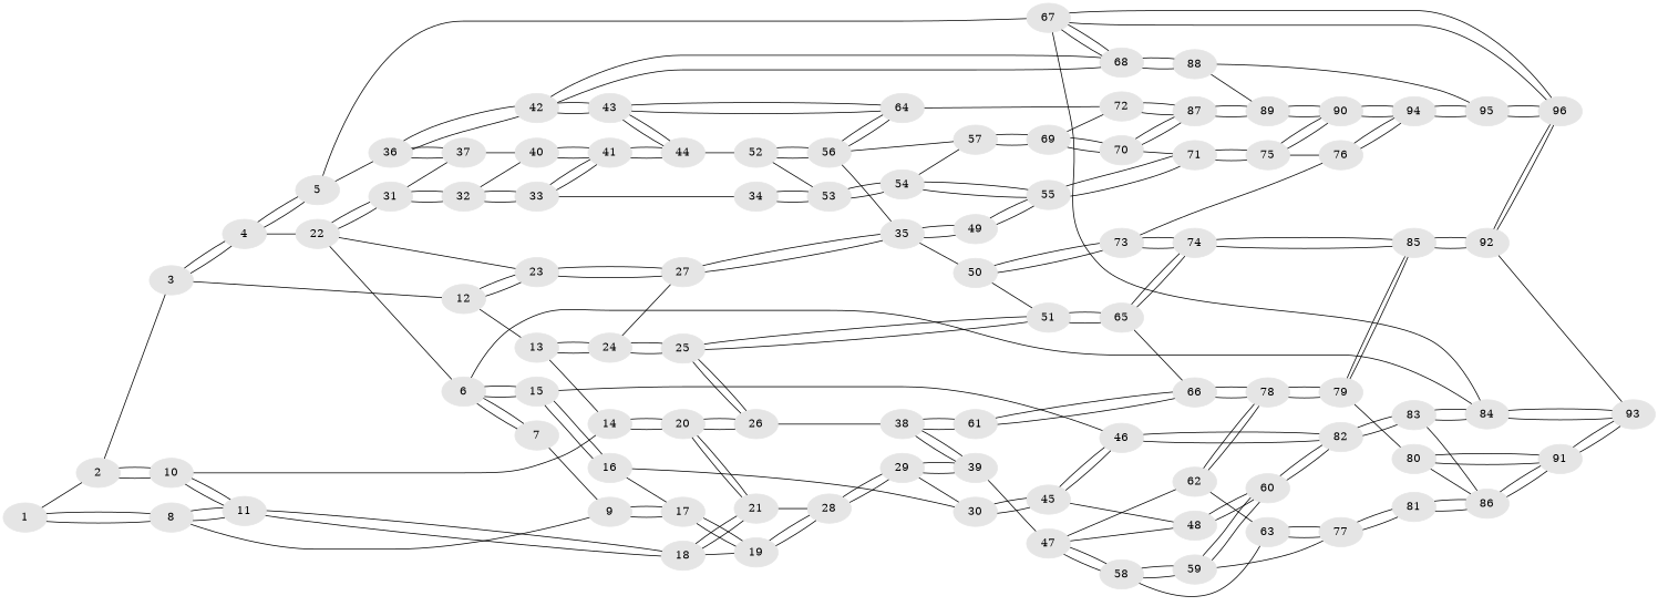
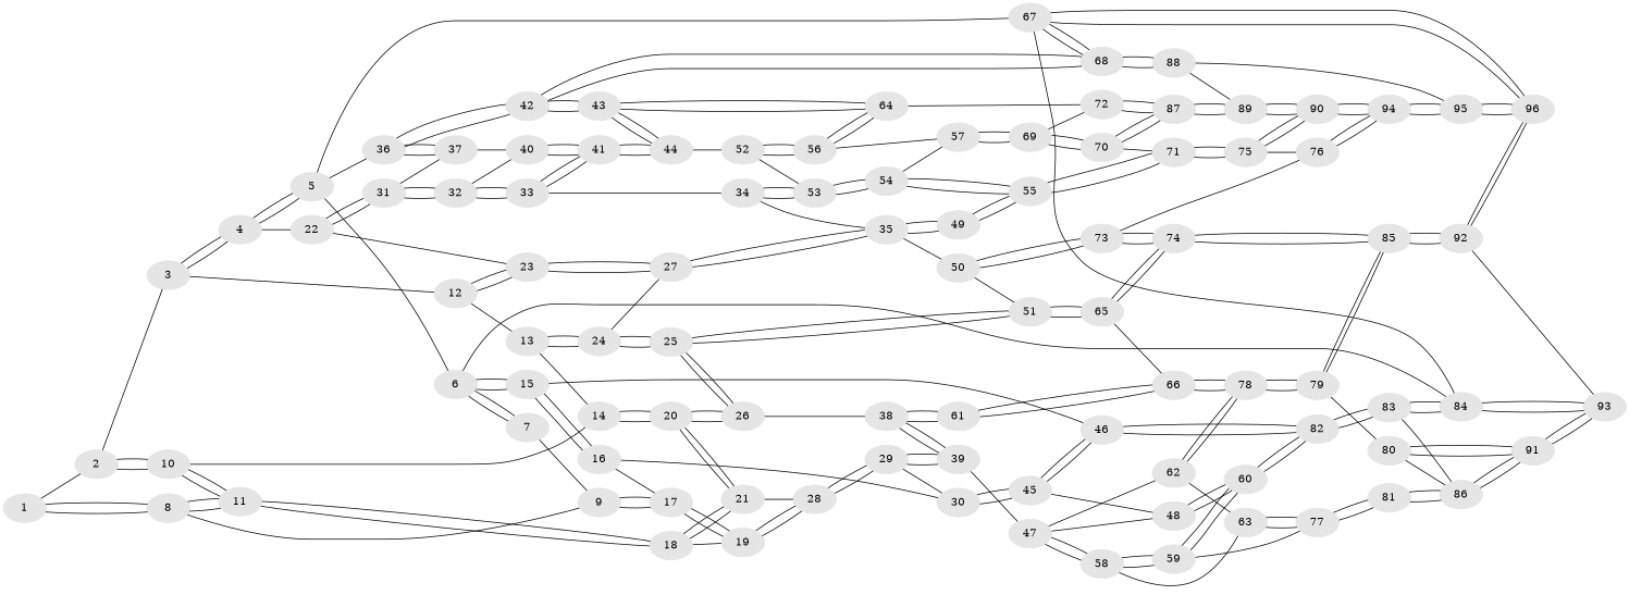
  graph {
    rankdir=LR
    node [color=gray90 style=filled]
    1
    2
    8
    3
    10
    9
    11
    4
    12
    14
    5
    22
    13
    23
    6
    36
    67
    31
    7
    15
    84
    37
    42
    68
    96
    16
    46
    93
    17
    18
    19
    20
    21
    24
    27
    25
    26
    30
    82
    45
    28
    29
    38
    32
    35
    51
    65
    39
    61
    49
    50
    47
    48
    33
    40
    34
    41
    53
    44
    54
    55
    43
    66
    58
    62
    52
    64
    88
    72
    56
    60
    83
    59
    63
    73
    71
    74
    76
    57
    69
    75
    70
    77
    81
    78
    79
    87
    85
    89
    95
    90
    94
    92
    86
    80
    91
    1 -- 2
    1 -- 8
    1 -- 8
    2 -- 3
    2 -- 10
    2 -- 10
    8 -- 9
    8 -- 11
    8 -- 11
    3 -- 4
    3 -- 4
    3 -- 12
    10 -- 11
    10 -- 11
    10 -- 14
    9 -- 17
    9 -- 17
    11 -- 18
    11 -- 18
    4 -- 5
    4 -- 5
    4 -- 22
    12 -- 13
    12 -- 23
    12 -- 23
    14 -- 20
    14 -- 20
-   22 -- 6
+   5 -- 6
    5 -- 36
    5 -- 67
    22 -- 23
    22 -- 31
    22 -- 31
    13 -- 14
    13 -- 24
    13 -- 24
    23 -- 27
    23 -- 27
    6 -- 7
    6 -- 7
    6 -- 15
    6 -- 15
    6 -- 84
    36 -- 37
    36 -- 37
    36 -- 42
    36 -- 42
    67 -- 84
    67 -- 68
    67 -- 68
    67 -- 96
    67 -- 96
    31 -- 37
    31 -- 32
    31 -- 32
    7 -- 9
    15 -- 16
    15 -- 16
    15 -- 46
    84 -- 93
    84 -- 93
    37 -- 40
    42 -- 68
    42 -- 68
    42 -- 43
    42 -- 43
    68 -- 88
    68 -- 88
    16 -- 17
    16 -- 30
    46 -- 82
    46 -- 82
    17 -- 19
    17 -- 19
    18 -- 19
    18 -- 21
    18 -- 21
    19 -- 28
    19 -- 28
    20 -- 21
    20 -- 21
    20 -- 26
    20 -- 26
    21 -- 28
    24 -- 27
    24 -- 25
    24 -- 25
    27 -- 35
    27 -- 35
    25 -- 26
    25 -- 26
    25 -- 51
    25 -- 51
    26 -- 38
    30 -- 45
    30 -- 45
    82 -- 83
    82 -- 83
    45 -- 46
    45 -- 46
    45 -- 48
    28 -- 29
    28 -- 29
    29 -- 30
    29 -- 39
    29 -- 39
    38 -- 39
    38 -- 39
    38 -- 61
    38 -- 61
    32 -- 33
    32 -- 33
    32 -- 40
    35 -- 49
    35 -- 49
    35 -- 50
    51 -- 65
    51 -- 65
    65 -- 66
    65 -- 74
    65 -- 74
    39 -- 47
    61 -- 66
    61 -- 66
    49 -- 55
    49 -- 55
    50 -- 51
    50 -- 73
    50 -- 73
    47 -- 48
    47 -- 58
    47 -- 58
    47 -- 62
    48 -- 60
    48 -- 60
    33 -- 34
    33 -- 41
    33 -- 41
    40 -- 41
    40 -- 41
-   56 -- 35
+   34 -- 35
    34 -- 53
    34 -- 53
    41 -- 44
    41 -- 44
    53 -- 54
    53 -- 54
    44 -- 52
    54 -- 55
    54 -- 55
    54 -- 57
    55 -- 71
    55 -- 71
    43 -- 44
    43 -- 44
    43 -- 64
    43 -- 64
    66 -- 78
    66 -- 78
    58 -- 59
    58 -- 59
    58 -- 63
    62 -- 63
    62 -- 78
    62 -- 78
    52 -- 53
    52 -- 56
    52 -- 56
    64 -- 72
    88 -- 89
    88 -- 95
    72 -- 87
    72 -- 87
    56 -- 64
    56 -- 64
    56 -- 57
    60 -- 82
    60 -- 82
    83 -- 84
    83 -- 84
    83 -- 86
    59 -- 60
    59 -- 60
    59 -- 77
    63 -- 77
    63 -- 77
    73 -- 74
    73 -- 74
    73 -- 76
    71 -- 75
    71 -- 75
    74 -- 85
    74 -- 85
    76 -- 94
    76 -- 94
    57 -- 69
    57 -- 69
    69 -- 72
    69 -- 70
    69 -- 70
    75 -- 76
    75 -- 90
    75 -- 90
    70 -- 71
    70 -- 87
    70 -- 87
    77 -- 81
    77 -- 81
    81 -- 86
    81 -- 86
    78 -- 79
    78 -- 79
    79 -- 85
    79 -- 85
    79 -- 80
    87 -- 89
    87 -- 89
    85 -- 92
    85 -- 92
    89 -- 90
    89 -- 90
    95 -- 96
    95 -- 96
    90 -- 94
    90 -- 94
    94 -- 95
    94 -- 95
    92 -- 96
    92 -- 96
    92 -- 93
    86 -- 91
    86 -- 91
    80 -- 86
    80 -- 91
    80 -- 91
    91 -- 93
    91 -- 93
  }
